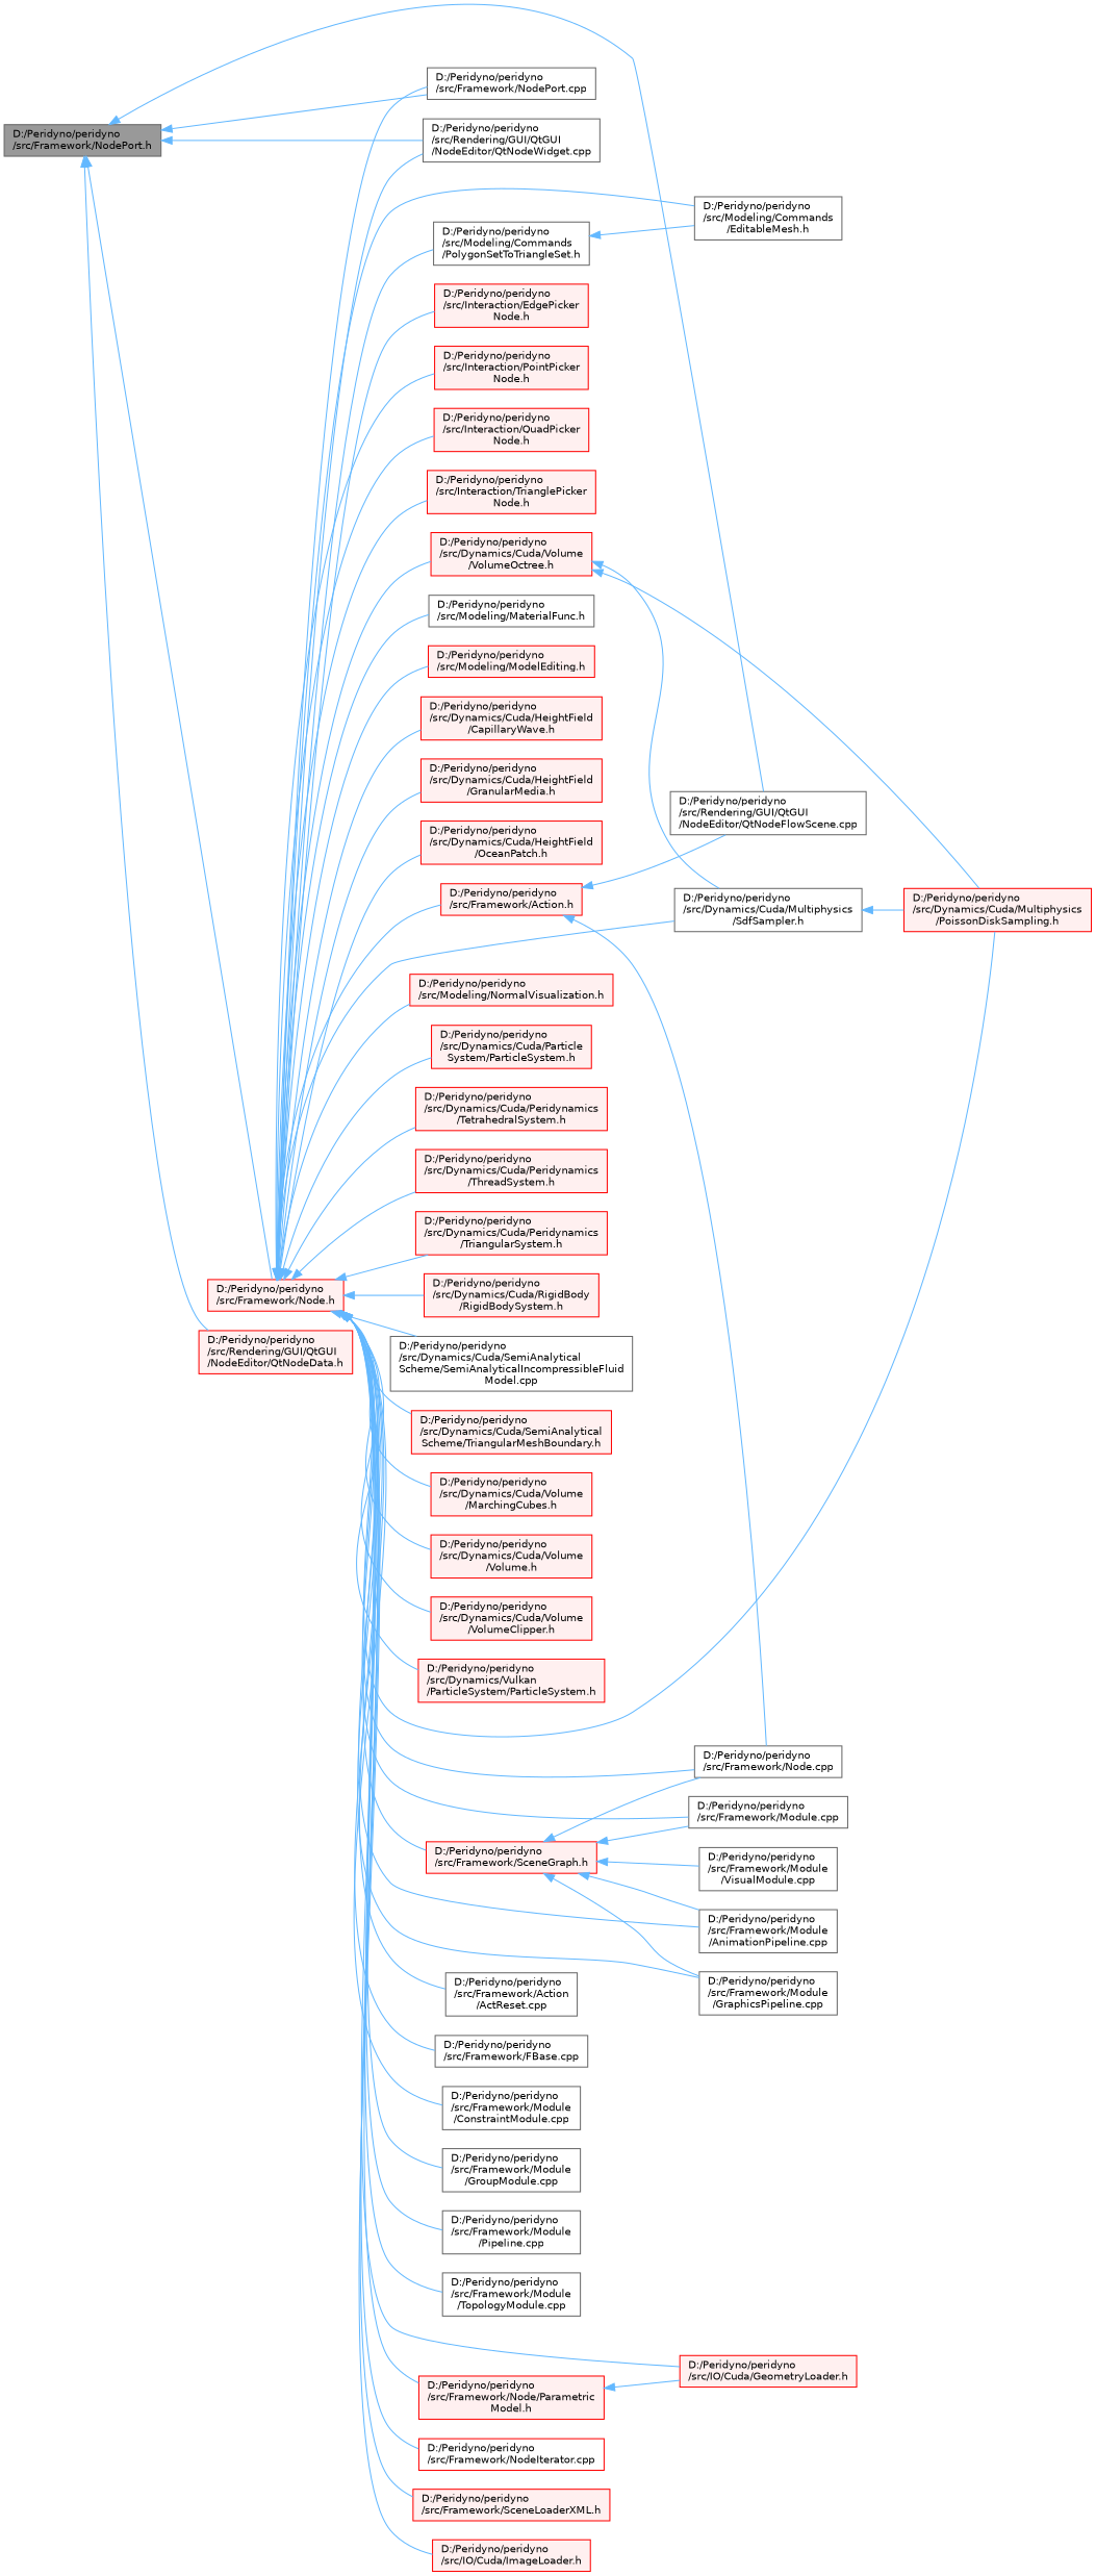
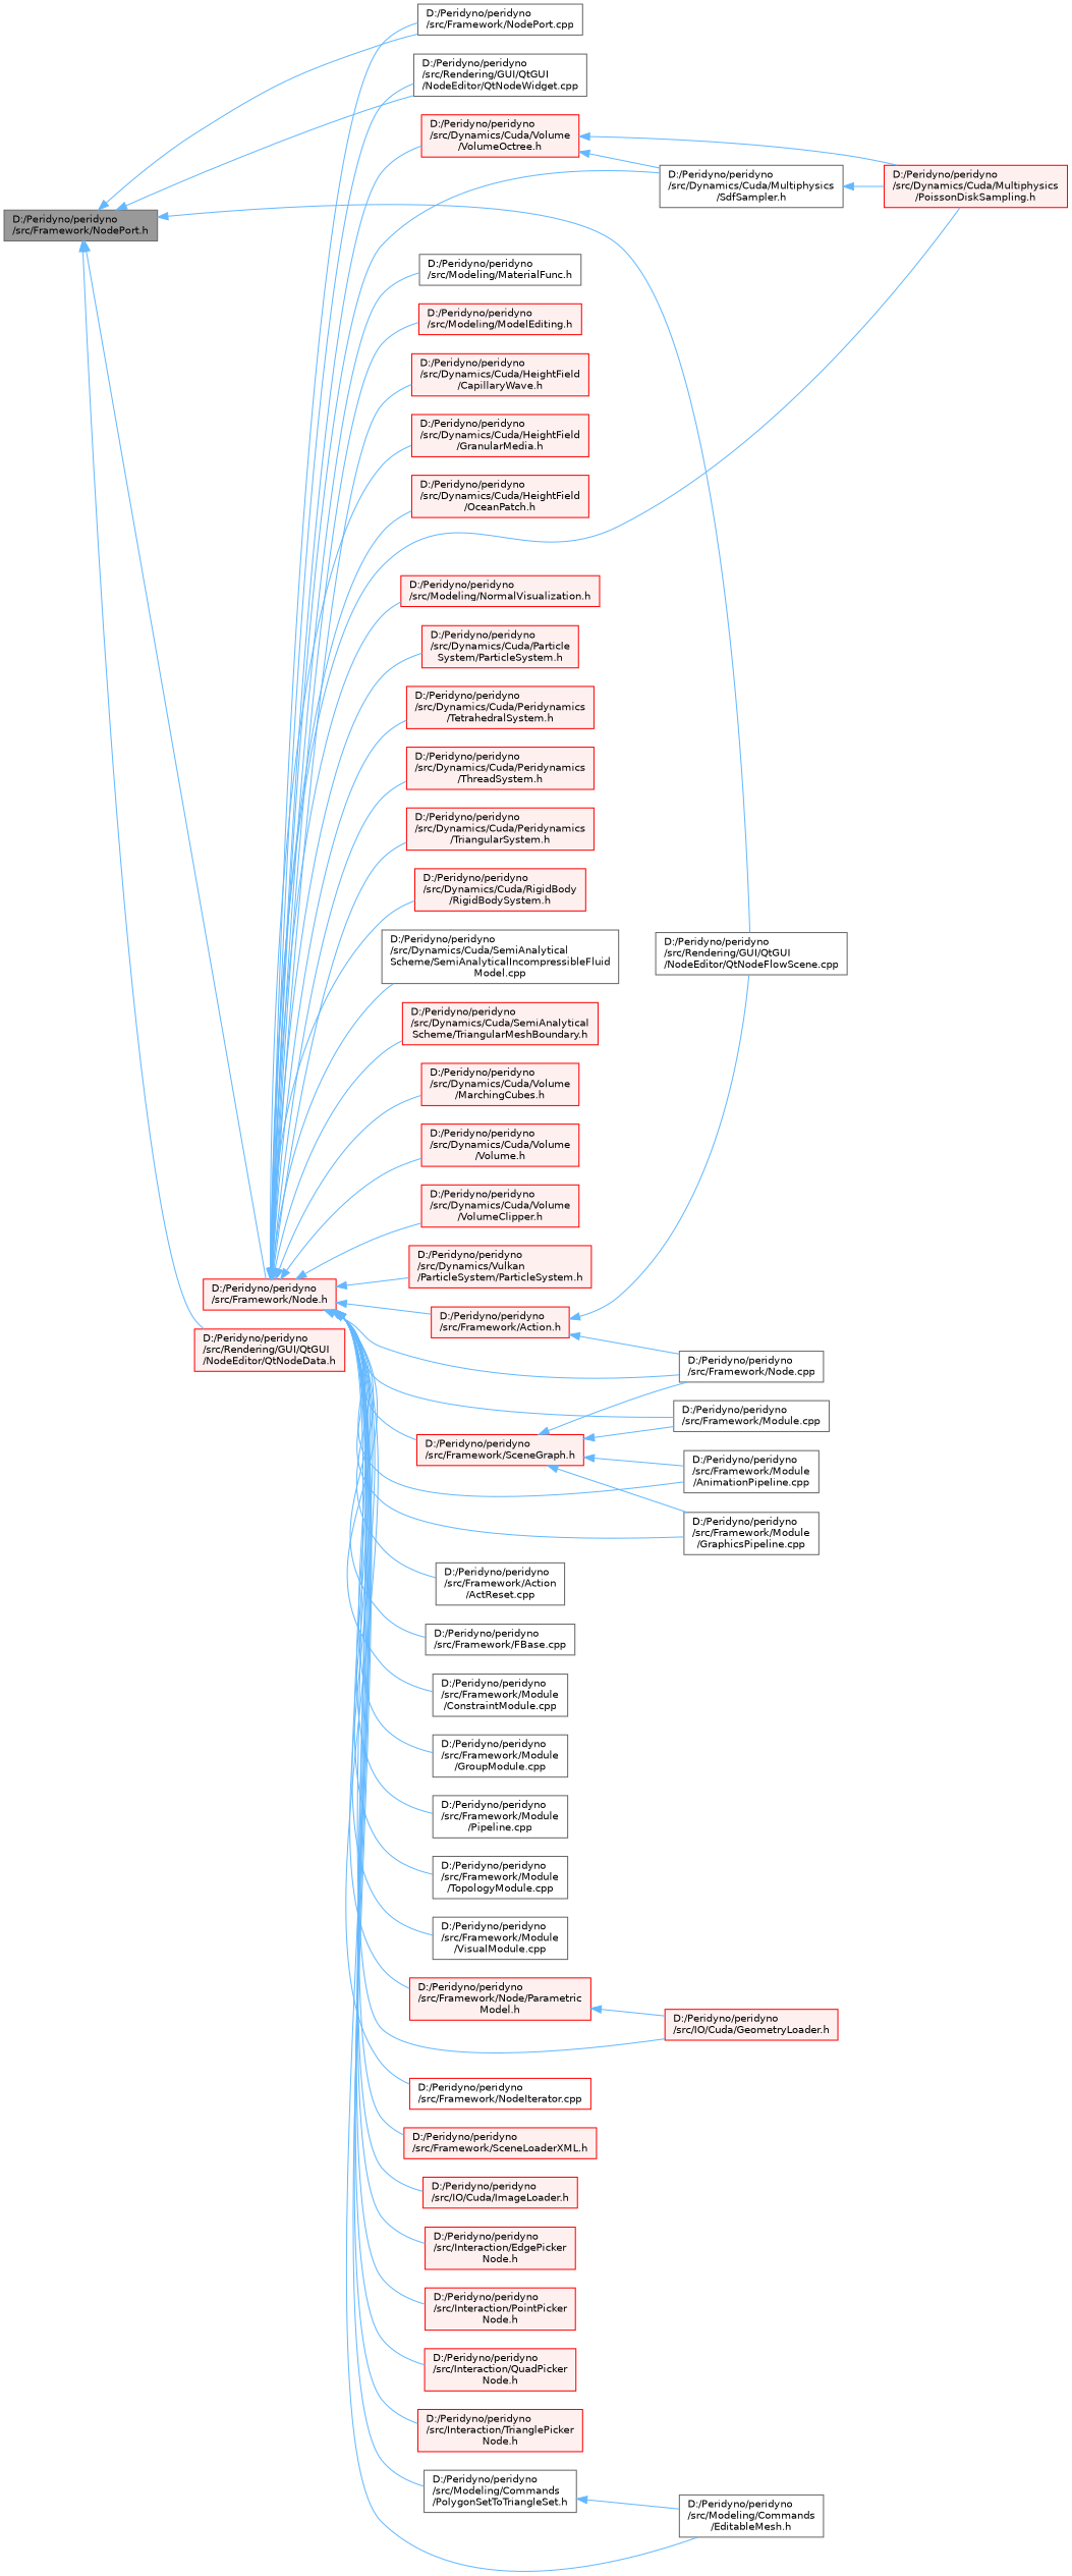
  digraph {
    rankdir=LR
    node [color=red fillcolor="#FFF0F0" fontname=Helvetica fontsize=10 shape=box style=filled]
    edge [color=steelblue1 dir=back fontname=Helvetica fontsize=10 labelfontname=Helvetica labelfontsize=10 style=solid]
    n1 [color=gray40 fillcolor=grey60 fontcolor=black height=0.2 label="D:/Peridyno/peridyno\l/src/Framework/NodePort.h" width=0.4]
    n2 [height=0.2 label="D:/Peridyno/peridyno\l/src/Framework/Node.h" width=0.4]
    n3 [color=grey40 fillcolor=white height=0.2 label="D:/Peridyno/peridyno\l/src/Rendering/GUI/QtGUI\l/NodeEditor/QtNodeFlowScene.cpp" width=0.4]
    n4 [color=grey40 fillcolor=white height=0.2 label="D:/Peridyno/peridyno\l/src/Framework/NodePort.cpp" width=0.4]
    n5 [color=grey40 fillcolor=white height=0.2 label="D:/Peridyno/peridyno\l/src/Rendering/GUI/QtGUI\l/NodeEditor/QtNodeWidget.cpp" width=0.4]
    n6 [height=0.2 label="D:/Peridyno/peridyno\l/src/Rendering/GUI/QtGUI\l/NodeEditor/QtNodeData.h" width=0.4]
    n7 [height=0.2 label="D:/Peridyno/peridyno\l/src/Dynamics/Cuda/HeightField\l/CapillaryWave.h" width=0.4]
    n8 [height=0.2 label="D:/Peridyno/peridyno\l/src/Dynamics/Cuda/HeightField\l/GranularMedia.h" width=0.4]
    n9 [height=0.2 label="D:/Peridyno/peridyno\l/src/Dynamics/Cuda/HeightField\l/OceanPatch.h" width=0.4]
    n10 [height=0.2 label="D:/Peridyno/peridyno\l/src/Dynamics/Cuda/Multiphysics\l/PoissonDiskSampling.h" width=0.4]
    n11 [color=grey40 fillcolor=white height=0.2 label="D:/Peridyno/peridyno\l/src/Dynamics/Cuda/Multiphysics\l/SdfSampler.h" width=0.4]
    n12 [height=0.2 label="D:/Peridyno/peridyno\l/src/Dynamics/Cuda/Particle\lSystem/ParticleSystem.h" width=0.4]
    n13 [height=0.2 label="D:/Peridyno/peridyno\l/src/Dynamics/Cuda/Peridynamics\l/TetrahedralSystem.h" width=0.4]
    n14 [height=0.2 label="D:/Peridyno/peridyno\l/src/Dynamics/Cuda/Peridynamics\l/ThreadSystem.h" width=0.4]
    n15 [height=0.2 label="D:/Peridyno/peridyno\l/src/Dynamics/Cuda/Peridynamics\l/TriangularSystem.h" width=0.4]
    n16 [height=0.2 label="D:/Peridyno/peridyno\l/src/Dynamics/Cuda/RigidBody\l/RigidBodySystem.h" width=0.4]
    n17 [color=grey40 fillcolor=white height=0.2 label="D:/Peridyno/peridyno\l/src/Dynamics/Cuda/SemiAnalytical\lScheme/SemiAnalyticalIncompressibleFluid\lModel.cpp" width=0.4]
    n18 [height=0.2 label="D:/Peridyno/peridyno\l/src/Dynamics/Cuda/SemiAnalytical\lScheme/TriangularMeshBoundary.h" width=0.4]
    n19 [height=0.2 label="D:/Peridyno/peridyno\l/src/Dynamics/Cuda/Volume\l/MarchingCubes.h" width=0.4]
    n20 [height=0.2 label="D:/Peridyno/peridyno\l/src/Dynamics/Cuda/Volume\l/Volume.h" width=0.4]
    n21 [height=0.2 label="D:/Peridyno/peridyno\l/src/Dynamics/Cuda/Volume\l/VolumeClipper.h" width=0.4]
    n22 [height=0.2 label="D:/Peridyno/peridyno\l/src/Dynamics/Cuda/Volume\l/VolumeOctree.h" width=0.4]
    n23 [height=0.2 label="D:/Peridyno/peridyno\l/src/Dynamics/Vulkan\l/ParticleSystem/ParticleSystem.h" width=0.4]
    n24 [height=0.2 label="D:/Peridyno/peridyno\l/src/Framework/Action.h" width=0.4]
    n25 [color=grey40 fillcolor=white height=0.2 label="D:/Peridyno/peridyno\l/src/Framework/Node.cpp" width=0.4]
    n26 [color=grey40 fillcolor=white height=0.2 label="D:/Peridyno/peridyno\l/src/Framework/Action\l/ActReset.cpp" width=0.4]
    n27 [color=grey40 fillcolor=white height=0.2 label="D:/Peridyno/peridyno\l/src/Framework/FBase.cpp" width=0.4]
    n28 [color=grey40 fillcolor=white height=0.2 label="D:/Peridyno/peridyno\l/src/Framework/Module.cpp" width=0.4]
    n29 [color=grey40 fillcolor=white height=0.2 label="D:/Peridyno/peridyno\l/src/Framework/Module\l/AnimationPipeline.cpp" width=0.4]
    n30 [color=grey40 fillcolor=white height=0.2 label="D:/Peridyno/peridyno\l/src/Framework/Module\l/ConstraintModule.cpp" width=0.4]
    n31 [color=grey40 fillcolor=white height=0.2 label="D:/Peridyno/peridyno\l/src/Framework/Module\l/GraphicsPipeline.cpp" width=0.4]
    n32 [color=grey40 fillcolor=white height=0.2 label="D:/Peridyno/peridyno\l/src/Framework/Module\l/GroupModule.cpp" width=0.4]
    n33 [color=grey40 fillcolor=white height=0.2 label="D:/Peridyno/peridyno\l/src/Framework/Module\l/Pipeline.cpp" width=0.4]
    n34 [color=grey40 fillcolor=white height=0.2 label="D:/Peridyno/peridyno\l/src/Framework/Module\l/TopologyModule.cpp" width=0.4]
    n35 [color=grey40 fillcolor=white height=0.2 label="D:/Peridyno/peridyno\l/src/Framework/Module\l/VisualModule.cpp" width=0.4]
    n36 [height=0.2 label="D:/Peridyno/peridyno\l/src/Framework/Node/Parametric\lModel.h" width=0.4]
    n37 [height=0.2 label="D:/Peridyno/peridyno\l/src/IO/Cuda/GeometryLoader.h" width=0.4]
    n38 [fillcolor=white height=0.2 label="D:/Peridyno/peridyno\l/src/Framework/NodeIterator.cpp" width=0.4]
    n39 [height=0.2 label="D:/Peridyno/peridyno\l/src/Framework/SceneGraph.h" width=0.4]
    n40 [height=0.2 label="D:/Peridyno/peridyno\l/src/Framework/SceneLoaderXML.h" width=0.4]
    n41 [height=0.2 label="D:/Peridyno/peridyno\l/src/IO/Cuda/ImageLoader.h" width=0.4]
    n42 [height=0.2 label="D:/Peridyno/peridyno\l/src/Interaction/EdgePicker\lNode.h" width=0.4]
    n43 [height=0.2 label="D:/Peridyno/peridyno\l/src/Interaction/PointPicker\lNode.h" width=0.4]
    n44 [height=0.2 label="D:/Peridyno/peridyno\l/src/Interaction/QuadPicker\lNode.h" width=0.4]
    n45 [height=0.2 label="D:/Peridyno/peridyno\l/src/Interaction/TrianglePicker\lNode.h" width=0.4]
    n46 [color=grey40 fillcolor=white height=0.2 label="D:/Peridyno/peridyno\l/src/Modeling/Commands\l/EditableMesh.h" width=0.4]
    n47 [color=grey40 fillcolor=white height=0.2 label="D:/Peridyno/peridyno\l/src/Modeling/Commands\l/PolygonSetToTriangleSet.h" width=0.4]
    n48 [color=grey40 fillcolor=white height=0.2 label="D:/Peridyno/peridyno\l/src/Modeling/MaterialFunc.h" width=0.4]
    n49 [height=0.2 label="D:/Peridyno/peridyno\l/src/Modeling/ModelEditing.h" width=0.4]
    n50 [height=0.2 label="D:/Peridyno/peridyno\l/src/Modeling/NormalVisualization.h" width=0.4]
    n1 -> n2
    n1 -> n3
    n1 -> n4
    n1 -> n5
    n1 -> n6
    n2 -> n4
    n2 -> n5
    n2 -> n7
    n2 -> n8
    n2 -> n9
    n2 -> n10
    n2 -> n11
    n2 -> n12
    n2 -> n13
    n2 -> n14
    n2 -> n15
    n2 -> n16
    n2 -> n17
    n2 -> n18
    n2 -> n19
    n2 -> n20
    n2 -> n21
    n2 -> n22
    n2 -> n23
    n2 -> n24
    n2 -> n25
    n2 -> n26
    n2 -> n27
    n2 -> n28
    n2 -> n29
    n2 -> n30
    n2 -> n31
    n2 -> n32
    n2 -> n33
    n2 -> n34
-   n39 -> n35
+   n2 -> n35
    n2 -> n36
    n2 -> n37
    n2 -> n38
    n2 -> n39
    n2 -> n40
    n2 -> n41
    n2 -> n42
    n2 -> n43
    n2 -> n44
    n2 -> n45
    n2 -> n46
    n2 -> n47
    n2 -> n48
    n2 -> n49
    n2 -> n50
    n11 -> n10
    n22 -> n10
    n22 -> n11
    n24 -> n3
    n24 -> n25
    n36 -> n37
    n39 -> n25
    n39 -> n28
    n39 -> n29
    n39 -> n31
    n47 -> n46
  }
